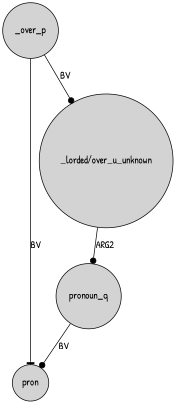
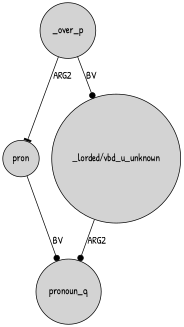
  digraph {
    fontname="Patrick Hand"
    node [fontname="Patrick Hand" shape=circle style=filled]
    edge [arrowhead=dot fontname="Patrick Hand"]
    _over_p
    pron
-   "_lorded/vbd_u_unknown" [label="_lorded/over_u_unknown"]
+   "_lorded/vbd_u_unknown"
    pronoun_q
-   _over_p -> pron [arrowhead=tee label=BV]
+   _over_p -> pron [arrowhead=tee label=ARG2]
    _over_p -> "_lorded/vbd_u_unknown" [label=BV]
    "_lorded/vbd_u_unknown" -> pronoun_q [label=ARG2]
-   pronoun_q -> pron [label=BV]
+   pron -> pronoun_q [label=BV]
  }
